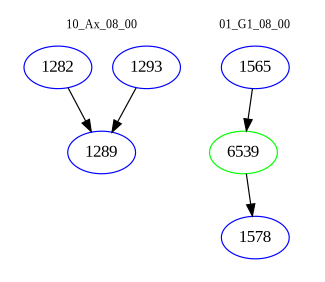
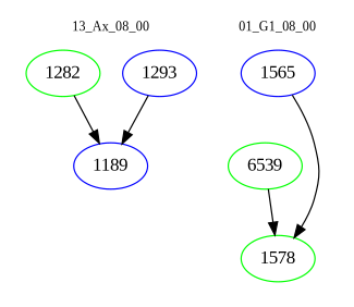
  digraph {
    fontname="Liberation Serif"
    node [color=blue fontname="Liberation Serif"]
    edge [color=black fontname="Liberation Serif"]
    n1 [label=1293]
-   n2 [label=1282]
-   n3 [label=1289]
+   n2 [color=green label=1282]
+   n3 [label=1189]
    n4 [label=1565]
    n5 [color=green label=6539]
-   n6 [label=1578]
+   n6 [color=green label=1578]
    subgraph cluster_1 {
      color=white
      fontsize=10
-     label="10_Ax_08_00"
+     label="13_Ax_08_00"
      n1
      n2
      n3
    }
    subgraph cluster_2 {
      color=white
      fontsize=10
      label="01_G1_08_00"
      n4
      n5
      n6
    }
    n1 -> n3
    n2 -> n3
-   n4 -> n5
+   n4 -> n6
    n5 -> n6
  }
